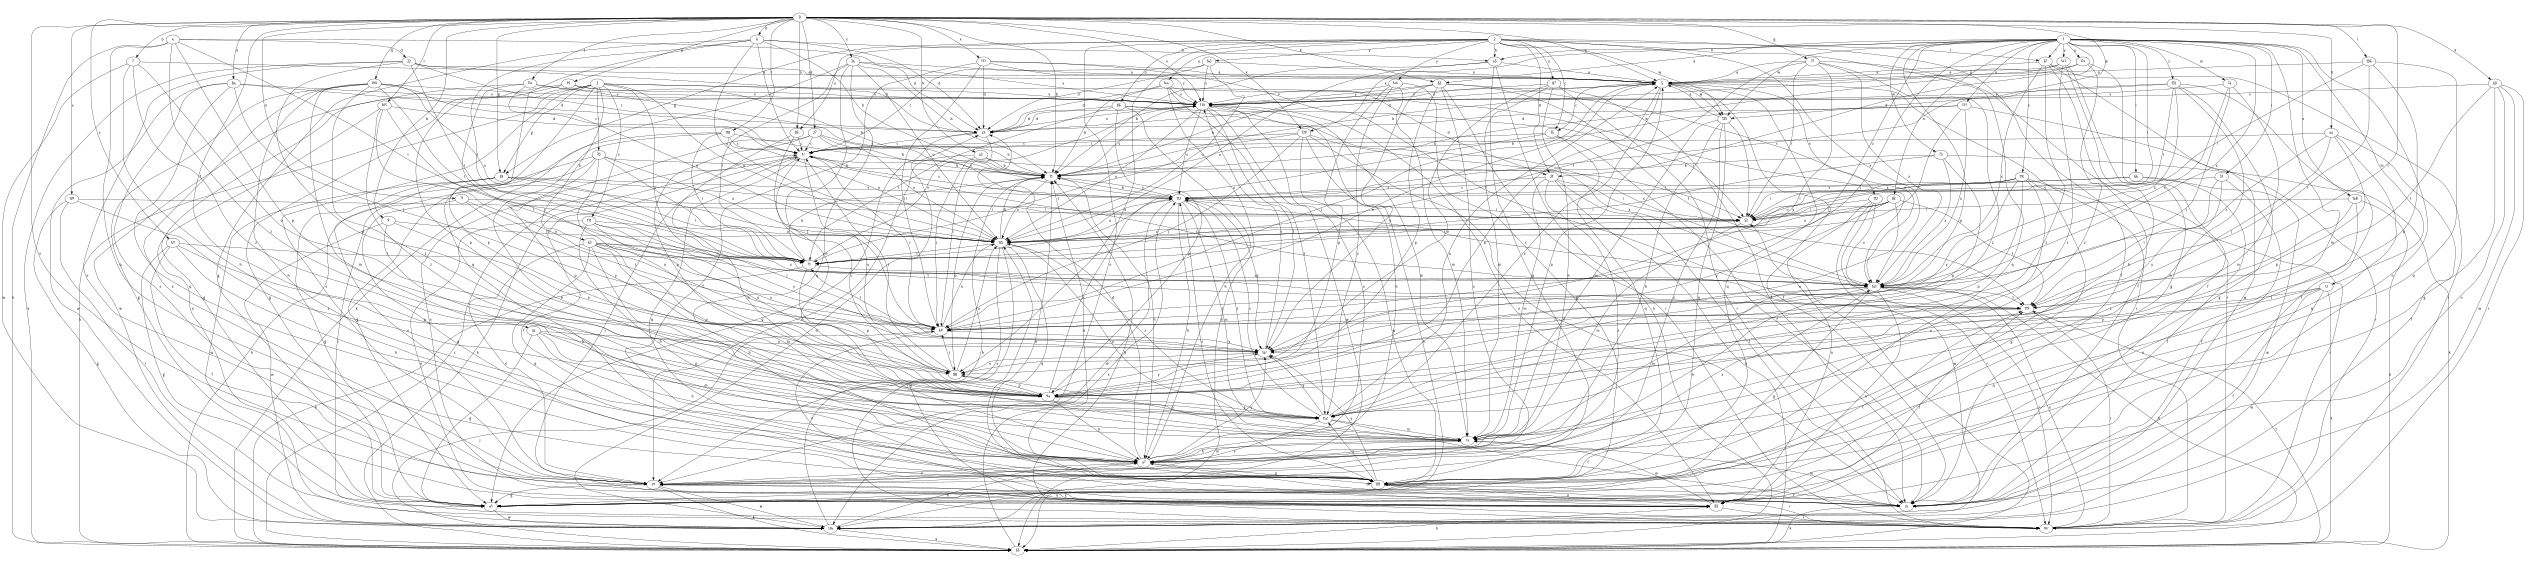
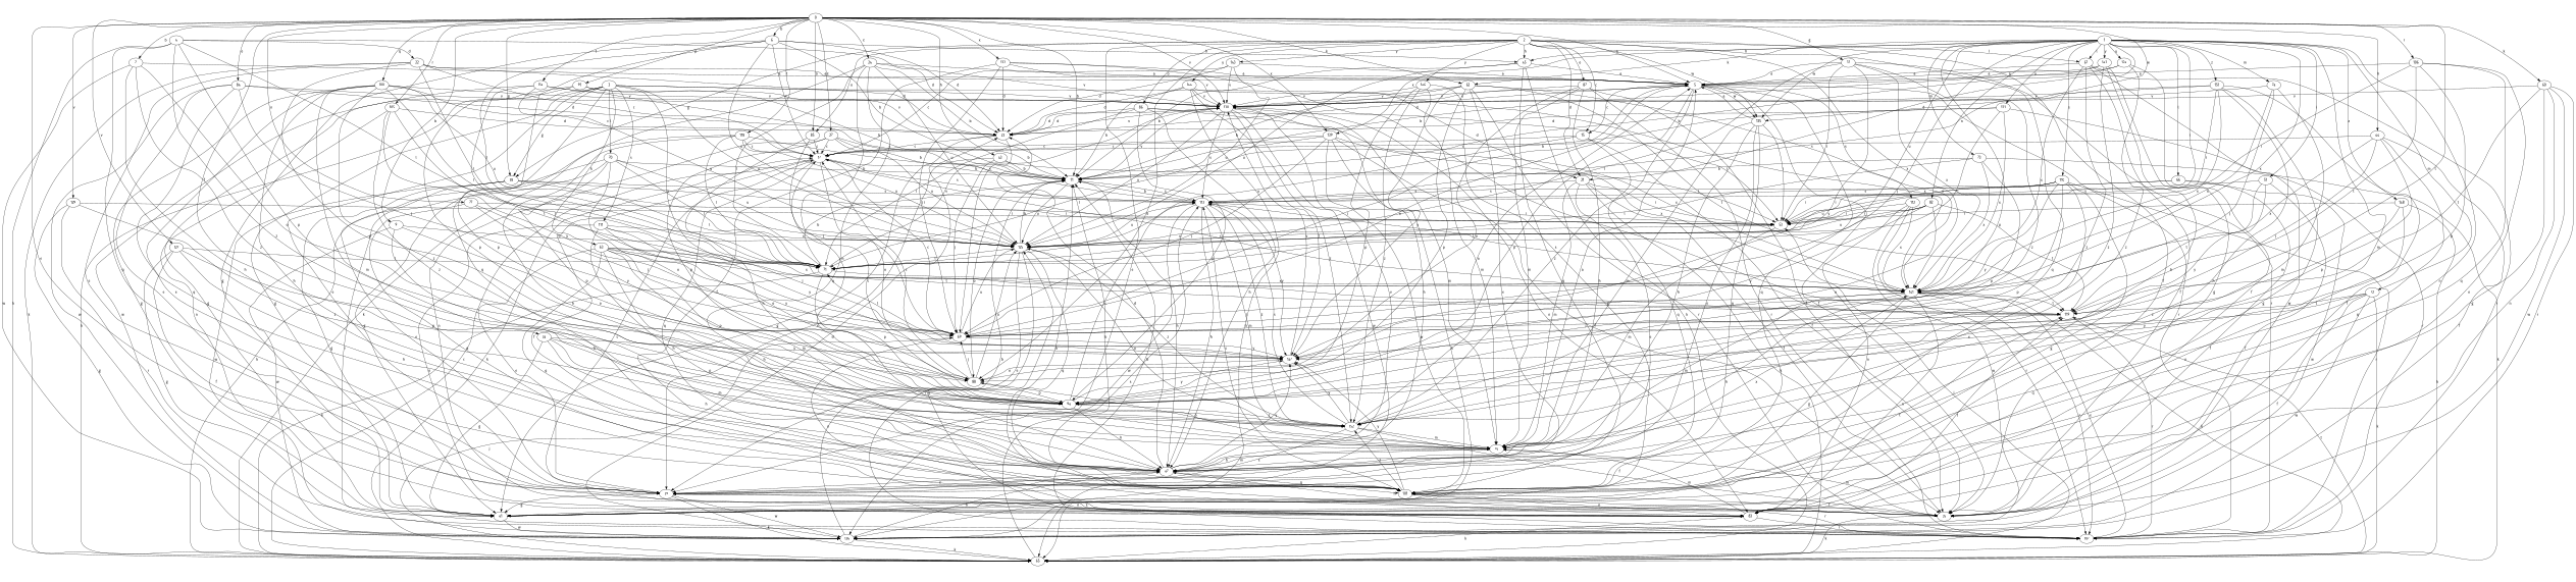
  strict digraph {
    fontname="Fira Sans"
    node [fontname="Fira Sans"]
    edge [fontname="Fira Sans"]
    0
    5
    6
    7
    9
    11
    24
    27
    29
    34
    37
    38
    43
    44
    60
    62
    77
    84
    85
    91
    100
    105
    106
    114
    118
    119
    127
    129
    130
    135
    n31 [label=132]
    139
    n33 [label=69]
    94
    15
    35
    101
    23
    152
    107
    112
    45
    125
    41
    71
    17
    88
    47
    136
    113
    76
    65
    83
    147
    53
    141
    1
    21
    51
    66
    67
    72
    73
    74
    82
    110
    121
    124
    142
    148
    151
    2
    86
    87
    143
    144
    146
    3
    63
    70
    111
    4
    22
    0 -> 5 [label=a]
    0 -> 6 [label=b]
    0 -> 7 [label=b]
    0 -> 9 [label=b]
    0 -> 11 [label=b]
    0 -> 24 [label=e]
    0 -> 27 [label=e]
    0 -> 29 [label=e]
    0 -> 34 [label=f]
    0 -> 37 [label=g]
    0 -> 38 [label=g]
    0 -> 43 [label=h]
    0 -> 44 [label=h]
    0 -> 60 [label=k]
    0 -> 62 [label=k]
    0 -> 77 [label=n]
    0 -> 84 [label=o]
    0 -> 85 [label=o]
    0 -> 91 [label=p]
    0 -> 100 [label=q]
    0 -> 105 [label=r]
    0 -> 106 [label=r]
    0 -> 114 [label=t]
    0 -> 118 [label=t]
    0 -> 119 [label=t]
    0 -> 127 [label=v]
    0 -> 129 [label=v]
    0 -> 130 [label=v]
    0 -> 135 [label=w]
    0 -> n31 [label=x]
    0 -> 139 [label=x]
    5 -> 130 [label=v]
    5 -> 135 [label=w]
    5 -> n33 [label=j]
    5 -> 94 [label=p]
    5 -> 15 [label=c]
    5 -> 35 [label=f]
    5 -> 101 [label=q]
    5 -> 23 [label=d]
    5 -> 152 [label=z]
    5 -> 107 [label=r]
    5 -> 112 [label=s]
    6 -> 11 [label=b]
    6 -> 101 [label=q]
    6 -> 23 [label=d]
    6 -> 45 [label=h]
    6 -> 125 [label=u]
    6 -> 41 [label=g]
    6 -> 71 [label=l]
    6 -> 17 [label=c]
    7 -> 5 [label=a]
    7 -> 152 [label=z]
    7 -> 88 [label=o]
    7 -> 47 [label=h]
    7 -> 136 [label=w]
    9 -> 125 [label=u]
    9 -> 88 [label=o]
    9 -> 47 [label=h]
    9 -> 136 [label=w]
    11 -> 130 [label=v]
    11 -> 125 [label=u]
    11 -> 88 [label=o]
    11 -> 47 [label=h]
    11 -> 113 [label=s]
    24 -> 5 [label=a]
    24 -> 11 [label=b]
    24 -> 130 [label=v]
    24 -> 101 [label=q]
    24 -> 125 [label=u]
    24 -> 71 [label=l]
    24 -> 76 [label=m]
    24 -> 65 [label=k]
    27 -> 11 [label=b]
    27 -> 94 [label=p]
    27 -> 125 [label=u]
    27 -> 17 [label=c]
    27 -> 113 [label=s]
    27 -> 83 [label=n]
    29 -> 41 [label=g]
    29 -> 136 [label=w]
    29 -> 65 [label=k]
    29 -> 83 [label=n]
    34 -> 94 [label=p]
    34 -> 41 [label=g]
    34 -> 47 [label=h]
    34 -> 76 [label=m]
    34 -> 147 [label=y]
    37 -> 5 [label=a]
    37 -> 152 [label=z]
    37 -> 107 [label=r]
    37 -> 71 [label=l]
    37 -> 147 [label=y]
    37 -> 53 [label=i]
    37 -> 141 [label=x]
    38 -> 29 [label=e]
    38 -> 41 [label=g]
    38 -> 71 [label=l]
    38 -> 136 [label=w]
    38 -> 113 [label=s]
    38 -> 53 [label=i]
    43 -> 11 [label=b]
    43 -> 29 [label=e]
    43 -> n33 [label=j]
    43 -> 53 [label=i]
    44 -> n33 [label=j]
    44 -> 94 [label=p]
    44 -> 35 [label=f]
    44 -> 101 [label=q]
    44 -> 17 [label=c]
    44 -> 141 [label=x]
    60 -> 119 [label=t]
    60 -> 130 [label=v]
    60 -> 107 [label=r]
    60 -> 41 [label=g]
    60 -> 136 [label=w]
    60 -> 83 [label=n]
    62 -> 11 [label=b]
    62 -> 29 [label=e]
    62 -> 119 [label=t]
    62 -> 130 [label=v]
    62 -> 94 [label=p]
    62 -> 107 [label=r]
    62 -> 147 [label=y]
    62 -> 141 [label=x]
    77 -> n33 [label=j]
    77 -> 101 [label=q]
    77 -> 147 [label=y]
    77 -> 53 [label=i]
    84 -> 29 [label=e]
    84 -> 130 [label=v]
    84 -> n33 [label=j]
    84 -> 101 [label=q]
    84 -> 23 [label=d]
    84 -> 136 [label=w]
    85 -> n33 [label=j]
    85 -> 17 [label=c]
    85 -> 47 [label=h]
    91 -> 11 [label=b]
-   91 -> 130 [label=v]
+   91 -> 23 [label=v]
    91 -> 94 [label=p]
    91 -> 136 [label=w]
    100 -> 29 [label=e]
    100 -> 130 [label=v]
    100 -> 152 [label=z]
    100 -> 125 [label=u]
    100 -> 41 [label=g]
    100 -> 71 [label=l]
    100 -> 17 [label=c]
    100 -> 47 [label=h]
    100 -> 76 [label=m]
    105 -> 119 [label=t]
    105 -> 23 [label=d]
    105 -> 152 [label=z]
    105 -> 83 [label=n]
    105 -> 147 [label=y]
    106 -> 5 [label=a]
    106 -> 119 [label=t]
    106 -> 94 [label=p]
    106 -> 101 [label=q]
+   106 -> 83 [label=n]
    106 -> 53 [label=i]
    114 -> 130 [label=v]
    114 -> n33 [label=j]
    114 -> 125 [label=u]
    114 -> 41 [label=g]
    114 -> 113 [label=s]
    118 -> 11 [label=b]
    118 -> 125 [label=u]
    118 -> 41 [label=g]
    118 -> 71 [label=l]
    118 -> 17 [label=c]
    118 -> 47 [label=h]
    119 -> n33 [label=j]
    119 -> 107 [label=r]
    119 -> 17 [label=c]
    127 -> 94 [label=p]
    127 -> 35 [label=f]
    127 -> 41 [label=g]
    127 -> 71 [label=l]
    127 -> 47 [label=h]
    129 -> 152 [label=z]
    129 -> 107 [label=r]
    129 -> 136 [label=g]
    129 -> 53 [label=i]
    130 -> 23 [label=d]
    130 -> 125 [label=u]
    130 -> 47 [label=h]
    130 -> 136 [label=w]
    130 -> 113 [label=s]
    130 -> 76 [label=m]
    130 -> 83 [label=n]
    130 -> 147 [label=t]
    135 -> 5 [label=a]
    135 -> 29 [label=e]
    135 -> 101 [label=q]
    135 -> 47 [label=h]
    135 -> 76 [label=m]
    135 -> 53 [label=i]
    n31 -> 5 [label=a]
    n31 -> 119 [label=t]
    n31 -> 130 [label=v]
    n31 -> n33 [label=j]
    n31 -> 35 [label=f]
    n31 -> 23 [label=d]
    139 -> n33 [label=j]
    139 -> 35 [label=f]
    139 -> 71 [label=l]
    139 -> 17 [label=c]
    139 -> 136 [label=w]
    139 -> 65 [label=k]
    139 -> 141 [label=x]
    n33 -> 5 [label=a]
    n33 -> 125 [label=u]
    n33 -> 71 [label=l]
    n33 -> 17 [label=c]
    n33 -> 83 [label=n]
    n33 -> 147 [label=y]
    94 -> 152 [label=z]
    94 -> 17 [label=c]
    94 -> 47 [label=h]
    94 -> 113 [label=s]
    94 -> 147 [label=y]
    15 -> 35 [label=f]
    15 -> 101 [label=q]
    15 -> 125 [label=u]
    15 -> 17 [label=c]
    35 -> 47 [label=h]
    35 -> 76 [label=m]
    35 -> 65 [label=k]
    101 -> 11 [label=b]
    101 -> 35 [label=f]
    101 -> 152 [label=z]
    101 -> 107 [label=r]
    101 -> 113 [label=s]
    101 -> 83 [label=n]
    101 -> 147 [label=y]
    23 -> 130 [label=v]
    23 -> n33 [label=j]
    23 -> 41 [label=g]
    23 -> 17 [label=c]
    152 -> 5 [label=a]
    152 -> 29 [label=e]
    152 -> 35 [label=f]
    152 -> 113 [label=s]
    152 -> 76 [label=m]
    152 -> 147 [label=y]
    107 -> 11 [label=b]
    107 -> 125 [label=u]
    107 -> 141 [label=x]
    112 -> 107 [label=r]
    112 -> 136 [label=w]
    112 -> 83 [label=n]
    112 -> 53 [label=i]
    112 -> 141 [label=x]
    45 -> 5 [label=a]
    45 -> 11 [label=b]
    45 -> 101 [label=q]
    45 -> 125 [label=u]
    45 -> 65 [label=k]
    125 -> 11 [label=b]
    125 -> 29 [label=e]
    125 -> 101 [label=q]
    125 -> 152 [label=z]
    125 -> 107 [label=r]
    125 -> 71 [label=l]
    41 -> 119 [label=t]
    41 -> 136 [label=w]
    71 -> 11 [label=b]
    71 -> 130 [label=v]
    71 -> 94 [label=p]
    71 -> 65 [label=k]
    71 -> 141 [label=x]
    17 -> 11 [label=b]
    17 -> 35 [label=f]
    17 -> 101 [label=q]
    17 -> 88 [label=o]
    17 -> 113 [label=s]
    17 -> 65 [label=k]
    88 -> n33 [label=j]
    88 -> 94 [label=p]
    88 -> 125 [label=u]
    88 -> 17 [label=c]
    47 -> 29 [label=e]
    47 -> 130 [label=v]
    47 -> 101 [label=q]
    47 -> 23 [label=d]
    47 -> 76 [label=m]
    47 -> 147 [label=y]
    47 -> 141 [label=x]
    136 -> 11 [label=b]
    136 -> 23 [label=d]
    136 -> 47 [label=h]
    136 -> 65 [label=k]
    113 -> 11 [label=b]
    113 -> 152 [label=z]
    113 -> 125 [label=u]
    113 -> 47 [label=h]
    113 -> 136 [label=w]
    113 -> 76 [label=m]
    113 -> 147 [label=y]
    113 -> 53 [label=i]
    76 -> 5 [label=a]
    76 -> 125 [label=u]
    76 -> 88 [label=o]
    76 -> 47 [label=h]
    65 -> 119 [label=t]
    65 -> n33 [label=j]
    65 -> 17 [label=c]
    65 -> 113 [label=s]
    65 -> 53 [label=i]
    83 -> 11 [label=b]
    83 -> 29 [label=e]
    83 -> 119 [label=t]
    83 -> 107 [label=r]
    83 -> 17 [label=c]
    83 -> 76 [label=m]
    83 -> 65 [label=k]
    147 -> 130 [label=v]
    147 -> 88 [label=o]
    53 -> 125 [label=u]
    53 -> 76 [label=m]
    141 -> 119 [label=t]
    141 -> n33 [label=j]
    141 -> 107 [label=r]
    141 -> 41 [label=g]
    141 -> 47 [label=h]
    141 -> 113 [label=s]
    141 -> 76 [label=m]
    141 -> 65 [label=k]
    141 -> 83 [label=n]
    1 -> 62 [label=k]
    1 -> 135 [label=w]
    1 -> 139 [label=x]
    1 -> n33 [label=j]
    1 -> 94 [label=p]
    1 -> 45 [label=h]
    1 -> 125 [label=u]
    1 -> 76 [label=m]
    1 -> 83 [label=n]
    1 -> 53 [label=i]
    1 -> 141 [label=x]
    1 -> 21 [label=d]
    1 -> 51 [label=i]
    1 -> 66 [label=l]
    1 -> 67 [label=l]
    1 -> 72 [label=m]
    1 -> 73 [label=m]
    1 -> 74 [label=m]
    1 -> 82 [label=n]
    1 -> 110 [label=s]
    1 -> 121 [label=u]
    1 -> 124 [label=u]
    1 -> 142 [label=y]
    1 -> 148 [label=z]
    1 -> 151 [label=z]
    21 -> 29 [label=e]
    21 -> 35 [label=f]
    21 -> 113 [label=s]
    21 -> 76 [label=m]
    21 -> 65 [label=k]
    21 -> 53 [label=i]
    51 -> 119 [label=t]
    51 -> 35 [label=f]
    51 -> 113 [label=s]
    51 -> 147 [label=y]
    66 -> 35 [label=f]
    66 -> 136 [label=w]
    66 -> 113 [label=s]
    66 -> 53 [label=i]
    67 -> 5 [label=a]
    67 -> 35 [label=f]
    67 -> 152 [label=z]
    67 -> 107 [label=r]
    67 -> 136 [label=w]
    67 -> 141 [label=x]
    72 -> 119 [label=t]
    72 -> 35 [label=f]
    72 -> 101 [label=q]
    72 -> 136 [label=w]
    72 -> 65 [label=k]
    72 -> 147 [label=y]
    73 -> 11 [label=b]
    73 -> 94 [label=p]
    73 -> 71 [label=l]
    73 -> 65 [label=k]
    73 -> 141 [label=x]
    74 -> 130 [label=v]
    74 -> n33 [label=j]
    74 -> 76 [label=m]
    74 -> 141 [label=x]
    82 -> 119 [label=t]
    82 -> 125 [label=u]
    82 -> 71 [label=l]
    82 -> 88 [label=o]
    82 -> 147 [label=y]
    82 -> 53 [label=i]
    110 -> 29 [label=e]
    110 -> 94 [label=p]
    110 -> 107 [label=r]
    110 -> 125 [label=u]
    110 -> 41 [label=g]
    110 -> 113 [label=s]
    110 -> 147 [label=y]
    110 -> 53 [label=i]
    121 -> 11 [label=b]
    121 -> 23 [label=d]
    121 -> 107 [label=r]
    121 -> 71 [label=l]
    121 -> 141 [label=x]
    124 -> 5 [label=a]
    124 -> 11 [label=b]
    124 -> 35 [label=f]
    124 -> 152 [label=z]
    142 -> 5 [label=a]
    142 -> 11 [label=b]
    142 -> 152 [label=z]
    142 -> 41 [label=g]
    142 -> 47 [label=h]
    148 -> 152 [label=z]
    148 -> 65 [label=k]
    148 -> 83 [label=n]
    148 -> 53 [label=i]
    151 -> 130 [label=v]
    151 -> 35 [label=f]
    151 -> 41 [label=g]
    151 -> 47 [label=h]
    151 -> 113 [label=s]
    151 -> 53 [label=i]
    151 -> 141 [label=x]
    2 -> 29 [label=e]
    2 -> 38 [label=g]
    2 -> 85 [label=o]
    2 -> 135 [label=w]
    2 -> 15 [label=c]
    2 -> 35 [label=f]
    2 -> 101 [label=q]
    2 -> 45 [label=h]
    2 -> 88 [label=o]
    2 -> 141 [label=x]
    2 -> 21 [label=d]
    2 -> 67 [label=l]
    2 -> 86 [label=o]
    2 -> 87 [label=o]
    2 -> 143 [label=y]
    2 -> 144 [label=y]
    2 -> 146 [label=y]
    86 -> 94 [label=p]
    86 -> 23 [label=d]
    86 -> 71 [label=l]
    86 -> 47 [label=h]
    86 -> 53 [label=i]
    86 -> 141 [label=x]
    87 -> 130 [label=v]
    87 -> 35 [label=f]
    87 -> 107 [label=r]
    87 -> 88 [label=o]
    87 -> 47 [label=h]
    87 -> 76 [label=m]
    143 -> 5 [label=a]
    143 -> 130 [label=v]
    143 -> 23 [label=d]
    143 -> 125 [label=u]
    143 -> 17 [label=c]
    144 -> 11 [label=b]
    144 -> 130 [label=v]
    144 -> 23 [label=d]
    144 -> 152 [label=z]
    144 -> 65 [label=k]
    144 -> 141 [label=x]
    146 -> 130 [label=v]
    146 -> 94 [label=p]
    146 -> 152 [label=z]
    146 -> 41 [label=g]
    146 -> 76 [label=m]
    3 -> 29 [label=e]
    3 -> 38 [label=g]
    3 -> 130 [label=v]
    3 -> 94 [label=p]
    3 -> 125 [label=u]
    3 -> 41 [label=g]
    3 -> 65 [label=k]
    3 -> 141 [label=x]
    3 -> 21 [label=d]
    3 -> 63 [label=k]
    3 -> 70 [label=l]
    3 -> 111 [label=s]
    63 -> 29 [label=e]
    63 -> 119 [label=t]
    63 -> 94 [label=p]
    63 -> 101 [label=q]
    63 -> 71 [label=l]
    63 -> 47 [label=h]
    63 -> 76 [label=m]
    63 -> 147 [label=y]
    63 -> 141 [label=x]
    70 -> 11 [label=b]
    70 -> 94 [label=p]
    70 -> 107 [label=r]
    70 -> 125 [label=u]
    70 -> 71 [label=l]
    70 -> 88 [label=o]
    70 -> 65 [label=k]
    111 -> n33 [label=j]
    111 -> 125 [label=u]
    111 -> 88 [label=o]
    111 -> 47 [label=h]
    111 -> 83 [label=n]
    111 -> 147 [label=y]
    4 -> 94 [label=p]
    4 -> 101 [label=q]
    4 -> 23 [label=d]
    4 -> 152 [label=z]
    4 -> 71 [label=l]
    4 -> 65 [label=k]
    4 -> 22 [label=d]
    22 -> 5 [label=a]
    22 -> 29 [label=e]
    22 -> 94 [label=p]
    22 -> 23 [label=d]
    22 -> 71 [label=l]
    22 -> 17 [label=c]
    22 -> 65 [label=k]
  }
